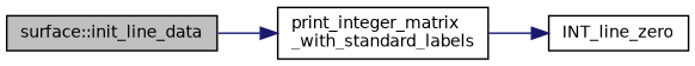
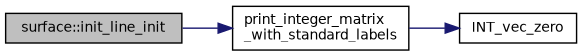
  digraph {
    rankdir=LR
    node [color=black fillcolor=white fontname=Helvetica fontsize=10 shape=record style=filled]
    edge [color=midnightblue fontname=Helvetica fontsize=10 labelfontname=Helvetica labelfontsize=10 style=solid]
-   n1 [fillcolor=grey75 fontcolor=black height=0.2 label="surface::init_line_data" width=0.4]
+   n1 [fillcolor=grey75 fontcolor=black height=0.2 label="surface::init_line_init" width=0.4]
    n2 [height=0.2 label="print_integer_matrix\l_with_standard_labels" width=0.4]
-   n3 [height=0.2 label=INT_line_zero width=0.4]
+   n3 [height=0.2 label=INT_vec_zero width=0.4]
    n1 -> n2
    n2 -> n3
  }
